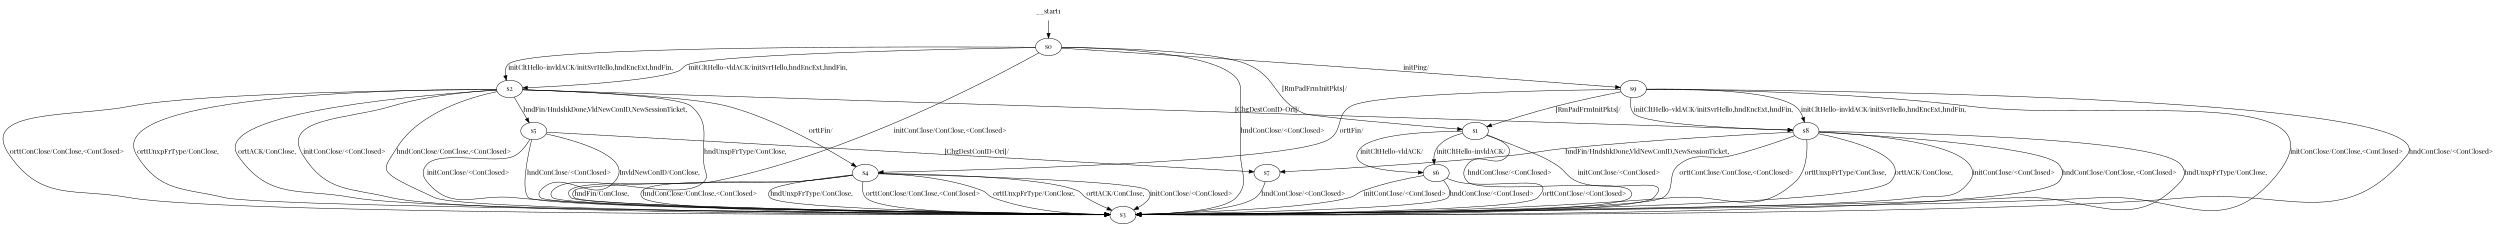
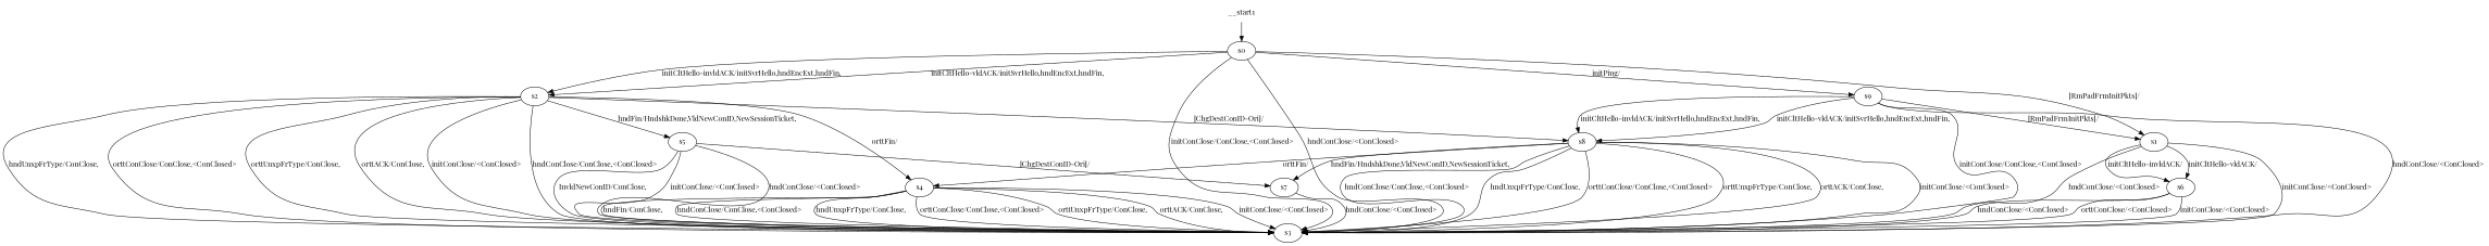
  digraph {
    fontname="Playfair Display"
    node [fontname="Playfair Display"]
    edge [fontname="Playfair Display"]
    n1 [label=s0]
    n2 [label=s1]
    n3 [label=s2]
    n4 [label=s3]
    n5 [label=s9]
    n6 [label=s6]
    n7 [label=s4]
    n8 [label=s5]
    n9 [label=s8]
    n10 [label=s7]
    n11 [label=__start1 shape=none]
    n1 -> n2 [label="[RmPadFrmInitPkts]/ "]
    n1 -> n3 [label="initCltHello-vldACK/initSvrHello,hndEncExt,hndFin, "]
    n1 -> n3 [label="initCltHello-invldACK/initSvrHello,hndEncExt,hndFin, "]
    n1 -> n4 [label="initConClose/ConClose,<ConClosed> "]
    n1 -> n4 [label="hndConClose/<ConClosed> "]
    n1 -> n5 [label="initPing/ "]
    n2 -> n4 [label="initConClose/<ConClosed> "]
    n2 -> n4 [label="hndConClose/<ConClosed> "]
    n2 -> n6 [label="initCltHello-vldACK/ "]
    n2 -> n6 [label="initCltHello-invldACK/ "]
    n3 -> n4 [label="initConClose/<ConClosed> "]
    n3 -> n4 [label="hndConClose/ConClose,<ConClosed> "]
    n3 -> n4 [label="hndUnxpFrType/ConClose, "]
    n3 -> n4 [label="0rttConClose/ConClose,<ConClosed> "]
    n3 -> n4 [label="0rttUnxpFrType/ConClose, "]
    n3 -> n4 [label="0rttACK/ConClose, "]
    n3 -> n7 [label="0rttFin/ "]
    n3 -> n8 [label="hndFin/HndshkDone,VldNewConID,NewSessionTicket, "]
    n3 -> n9 [label="[ChgDestConID-Ori]/ "]
    n5 -> n2 [label="[RmPadFrmInitPkts]/ "]
    n5 -> n4 [label="initConClose/ConClose,<ConClosed> "]
    n5 -> n4 [label="hndConClose/<ConClosed> "]
    n5 -> n9 [label="initCltHello-vldACK/initSvrHello,hndEncExt,hndFin, "]
    n5 -> n9 [label="initCltHello-invldACK/initSvrHello,hndEncExt,hndFin, "]
    n6 -> n4 [label="initConClose/<ConClosed> "]
    n6 -> n4 [label="hndConClose/<ConClosed> "]
    n6 -> n4 [label="0rttConClose/<ConClosed> "]
    n7 -> n4 [label="initConClose/<ConClosed> "]
    n7 -> n4 [label="hndFin/ConClose, "]
    n7 -> n4 [label="hndConClose/ConClose,<ConClosed> "]
    n7 -> n4 [label="hndUnxpFrType/ConClose, "]
    n7 -> n4 [label="0rttConClose/ConClose,<ConClosed> "]
    n7 -> n4 [label="0rttUnxpFrType/ConClose, "]
    n7 -> n4 [label="0rttACK/ConClose, "]
    n8 -> n4 [label="initConClose/<ConClosed> "]
    n8 -> n4 [label="hndConClose/<ConClosed> "]
    n8 -> n4 [label="InvldNewConID/ConClose, "]
    n8 -> n10 [label="[ChgDestConID-Ori]/ "]
    n9 -> n4 [label="initConClose/<ConClosed> "]
    n9 -> n4 [label="hndConClose/ConClose,<ConClosed> "]
    n9 -> n4 [label="hndUnxpFrType/ConClose, "]
    n9 -> n4 [label="0rttConClose/ConClose,<ConClosed> "]
    n9 -> n4 [label="0rttUnxpFrType/ConClose, "]
    n9 -> n4 [label="0rttACK/ConClose, "]
-   n5 -> n7 [label="0rttFin/ "]
+   n9 -> n7 [label="0rttFin/ "]
    n9 -> n10 [label="hndFin/HndshkDone,VldNewConID,NewSessionTicket, "]
    n10 -> n4 [label="hndConClose/<ConClosed> "]
    n11 -> n1
  }
